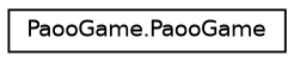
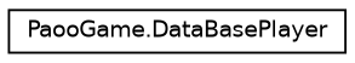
  digraph {
    rankdir=LR
-   n1 [color=black fillcolor=white fontname=Helvetica fontsize=10 height=0.2 label="PaooGame.PaooGame" shape=record style=filled width=0.4]
+   n1 [color=black fillcolor=white fontname=Helvetica fontsize=10 height=0.2 label="PaooGame.DataBasePlayer" shape=record style=filled width=0.4]
  }
